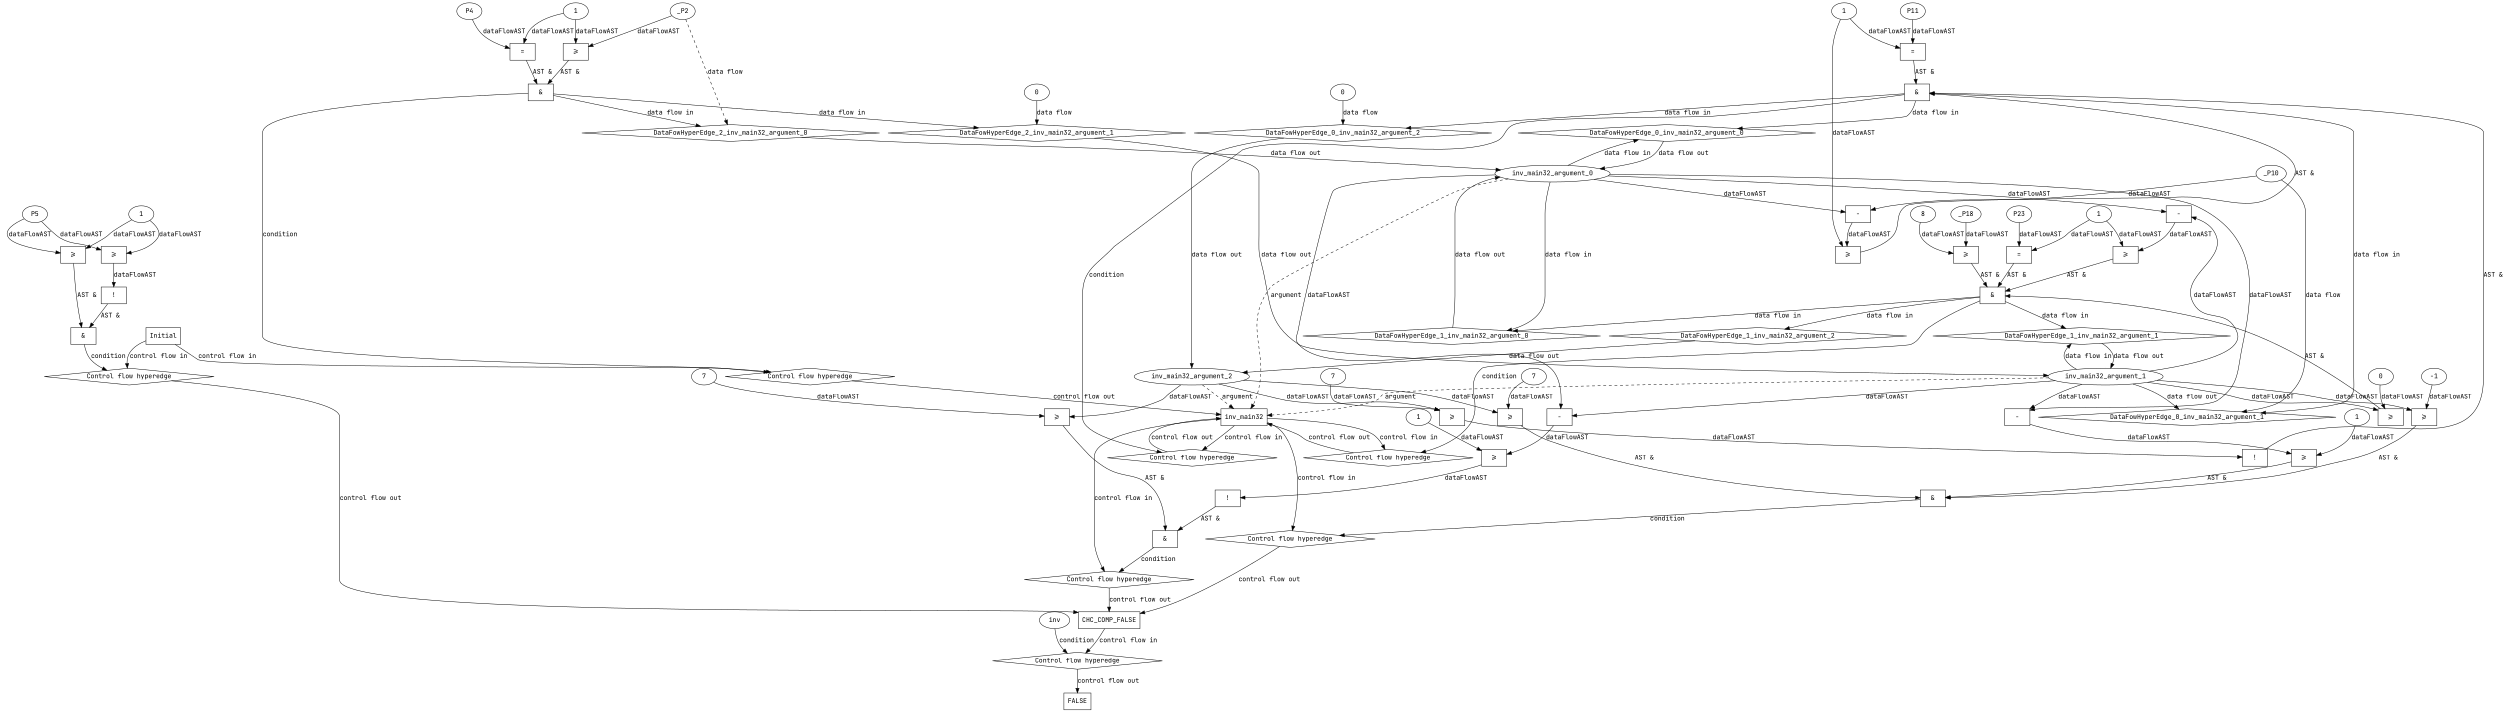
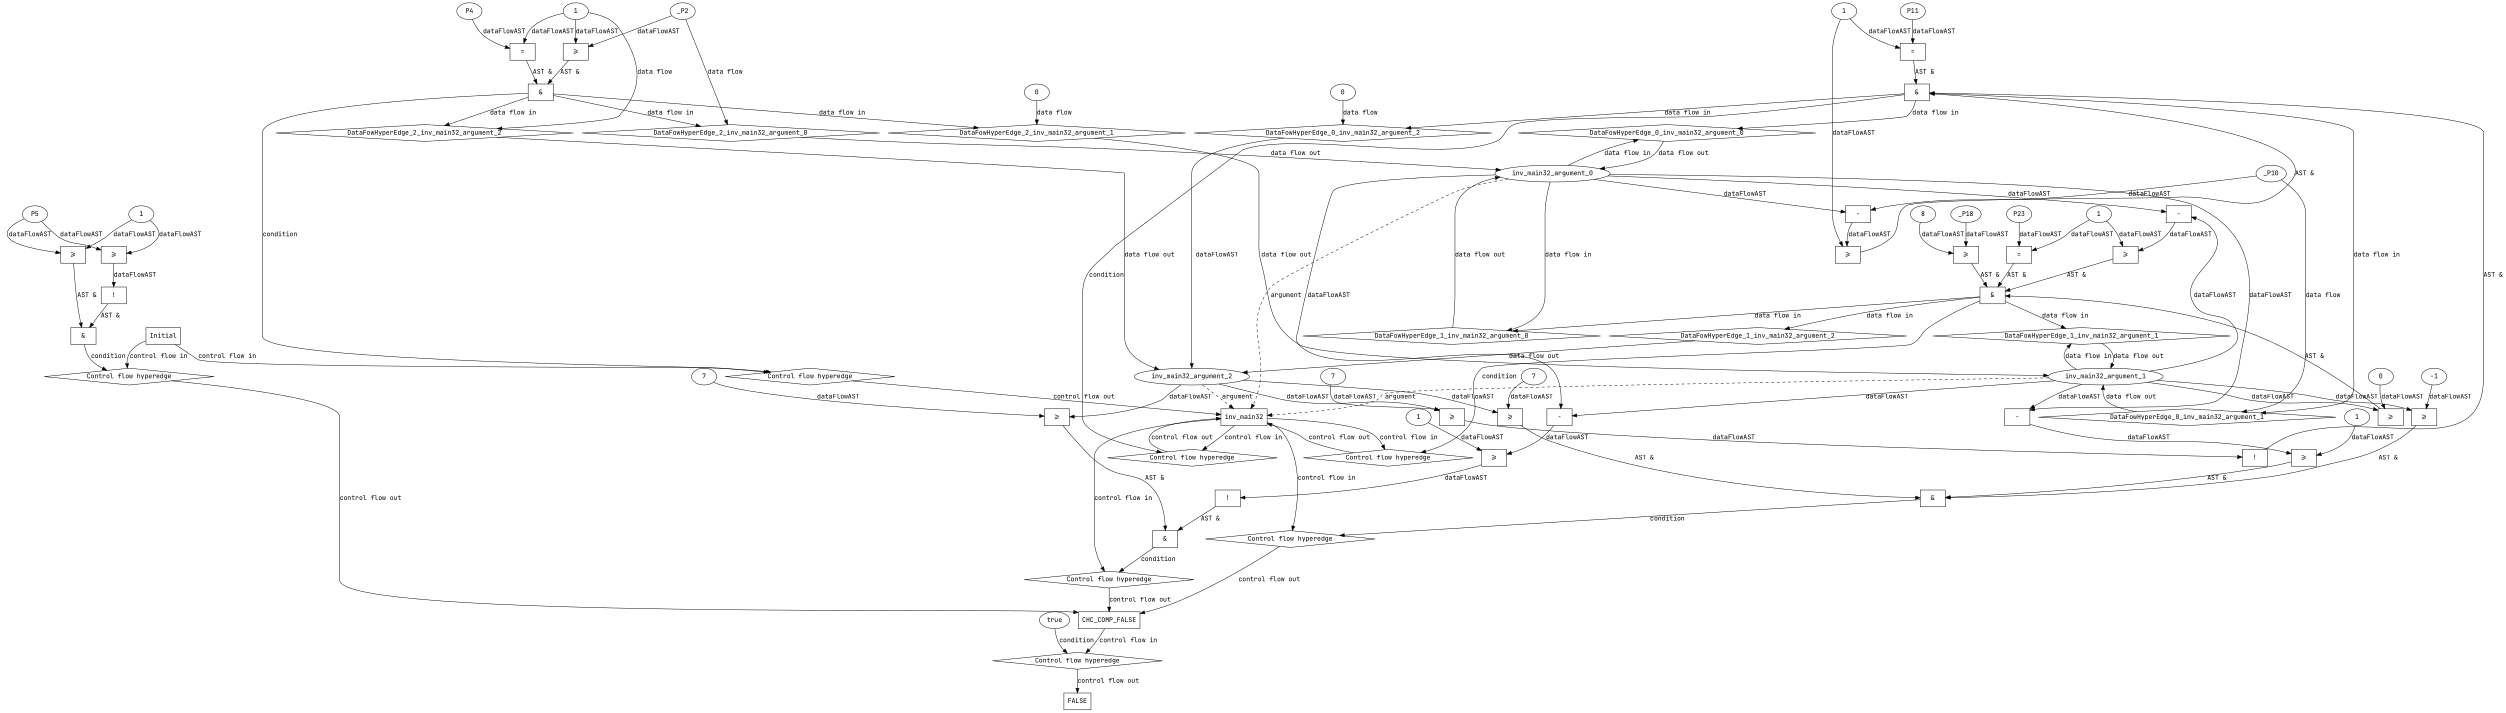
  digraph {
    fontname="JetBrains Mono"
    node [fontname="JetBrains Mono" shape=rect]
    edge [fontname="JetBrains Mono"]
    n1 [label=CHC_COMP_FALSE nodeName=CHC_COMP_FALSE]
    n2 [label="Control flow hyperedge" nodeName=ControlFowHyperEdge_6 shape=diamond]
    n3 [label=FALSE nodeName=FALSE]
    n4 [label=inv_main32 nodeName=inv_main32]
    n5 [label="Control flow hyperedge" nodeName=ControlFowHyperEdge_0 shape=diamond]
    n6 [label="Control flow hyperedge" nodeName=ControlFowHyperEdge_1 shape=diamond]
    n7 [label="Control flow hyperedge" nodeName=ControlFowHyperEdge_4 shape=diamond]
    n8 [label="Control flow hyperedge" nodeName=ControlFowHyperEdge_5 shape=diamond]
    n9 [label=Initial nodeName=Initial]
    n10 [label="Control flow hyperedge" nodeName=ControlFowHyperEdge_2 shape=diamond]
    n11 [label="Control flow hyperedge" nodeName=ControlFowHyperEdge_3 shape=diamond]
    n12 [label=inv_main32_argument_0 nodeName=argument0 shape=oval]
    n13 [label="-" nodeName=xxxinv_main32___inv_main32_0xxxguard1_node_1]
    n14 [label="-" nodeName=xxxinv_main32___inv_main32_1xxxguard_0_node_1]
    n15 [label="-" nodeName=xxxCHC_COMP_FALSE___inv_main32_4xxxguard_0_node_1]
    n16 [label="-" nodeName=xxxCHC_COMP_FALSE___inv_main32_5xxxguard1_node_2]
    n17 [label=DataFowHyperEdge_0_inv_main32_argument_0 nodeName=DataFowHyperEdge_0_inv_main32_argument_0 shape=diamond]
    n18 [label=DataFowHyperEdge_1_inv_main32_argument_0 nodeName=DataFowHyperEdge_1_inv_main32_argument_0 shape=diamond]
    n19 [label=">=" nodeName=xxxinv_main32___inv_main32_0xxxguard1_node_0]
    n20 [label=">=" nodeName=xxxinv_main32___inv_main32_1xxxguard_0_node_0]
    n21 [label=">=" nodeName=xxxCHC_COMP_FALSE___inv_main32_4xxxguard_0_node_0]
    n22 [label=">=" nodeName=xxxCHC_COMP_FALSE___inv_main32_5xxxguard1_node_1]
    n23 [label=inv_main32_argument_1 nodeName=argument1 shape=oval]
    n24 [label=">=" nodeName=xxxinv_main32___inv_main32_1xxxguard1_node_0]
    n25 [label=">=" nodeName=xxxCHC_COMP_FALSE___inv_main32_4xxxguard1_node_0]
    n26 [label=DataFowHyperEdge_1_inv_main32_argument_1 nodeName=DataFowHyperEdge_1_inv_main32_argument_1 shape=diamond]
    n27 [label="&" nodeName=xxxinv_main32___inv_main32_1xxx_and]
    n28 [label="&" nodeName=xxxCHC_COMP_FALSE___inv_main32_4xxx_and]
    n29 [label=inv_main32_argument_2 nodeName=argument2 shape=oval]
    n30 [label=">=" nodeName=xxxinv_main32___inv_main32_0xxxguard_0_node_1]
    n31 [label=">=" nodeName=xxxCHC_COMP_FALSE___inv_main32_4xxxguard2_node_0]
    n32 [label=">=" nodeName=xxxCHC_COMP_FALSE___inv_main32_5xxxguard_0_node_0]
    n33 [label="!" nodeName=xxxinv_main32___inv_main32_0xxxguard_0_node_0]
    n34 [label="&" nodeName=xxxCHC_COMP_FALSE___inv_main32_5xxx_and]
    n35 [label="&" nodeName=xxxinv_main32___inv_main32_0xxx_and]
    n36 [label=DataFowHyperEdge_0_inv_main32_argument_1 nodeName=DataFowHyperEdge_0_inv_main32_argument_1 shape=diamond]
    n37 [label=DataFowHyperEdge_0_inv_main32_argument_2 nodeName=DataFowHyperEdge_0_inv_main32_argument_2 shape=diamond]
    n38 [label=7 nodeName=xxxinv_main32___inv_main32_0xxxguard_0_node_2 shape=""]
    n39 [label=1 nodeName=xxxinv_main32___inv_main32_0xxxguard1_node_4 shape=""]
    n40 [label="=" nodeName=xxxinv_main32___inv_main32_0xxxguard2_node_0]
    n41 [label=_P10 nodeName=xxxinv_main32___inv_main32_0xxxdataFlow_0_node_0 shape=""]
    n42 [label=P11 nodeName=xxxinv_main32___inv_main32_0xxxguard2_node_1 shape=""]
    n43 [label=0 nodeName=xxxinv_main32___inv_main32_0xxxdataFlow1_node_0 shape=""]
    n44 [label=DataFowHyperEdge_1_inv_main32_argument_2 nodeName=DataFowHyperEdge_1_inv_main32_argument_2 shape=diamond]
    n45 [label=1 nodeName=xxxinv_main32___inv_main32_1xxxguard_0_node_4 shape=""]
    n46 [label="=" nodeName=xxxinv_main32___inv_main32_1xxxguard3_node_0]
    n47 [label=0 nodeName=xxxinv_main32___inv_main32_1xxxguard1_node_2 shape=""]
    n48 [label=">=" nodeName=xxxinv_main32___inv_main32_1xxxguard2_node_0]
    n49 [label=8 nodeName=xxxinv_main32___inv_main32_1xxxguard2_node_1 shape=""]
    n50 [label=_P18 nodeName=xxxinv_main32___inv_main32_1xxxdataFlow_0_node_0 shape=""]
    n51 [label=P23 nodeName=xxxinv_main32___inv_main32_1xxxguard3_node_1 shape=""]
    n52 [label="&" nodeName=xxxinv_main32___Initial_2xxx_and]
    n53 [label=DataFowHyperEdge_2_inv_main32_argument_0 nodeName=DataFowHyperEdge_2_inv_main32_argument_0 shape=diamond]
    n54 [label=DataFowHyperEdge_2_inv_main32_argument_1 nodeName=DataFowHyperEdge_2_inv_main32_argument_1 shape=diamond]
+   n55 [label=DataFowHyperEdge_2_inv_main32_argument_2 nodeName=DataFowHyperEdge_2_inv_main32_argument_2 shape=diamond]
    n56 [label=">=" nodeName=xxxinv_main32___Initial_2xxxguard_0_node_0]
    n57 [label=_P2 nodeName=xxxinv_main32___Initial_2xxxdataFlow_0_node_0 shape=""]
    n58 [label=1 nodeName=xxxinv_main32___Initial_2xxxdataFlow2_node_0 shape=""]
    n59 [label="=" nodeName=xxxinv_main32___Initial_2xxxguard1_node_0]
    n60 [label=P4 nodeName=xxxinv_main32___Initial_2xxxguard1_node_1 shape=""]
    n61 [label=0 nodeName=xxxinv_main32___Initial_2xxxdataFlow1_node_0 shape=""]
    n62 [label="&" nodeName=xxxCHC_COMP_FALSE___Initial_3xxx_and]
    n63 [label=">=" nodeName=xxxCHC_COMP_FALSE___Initial_3xxxguard_0_node_0]
    n64 [label=P5 nodeName=xxxCHC_COMP_FALSE___Initial_3xxxguard_0_node_1 shape=""]
    n65 [label=">=" nodeName=xxxCHC_COMP_FALSE___Initial_3xxxguard1_node_1]
    n66 [label="!" nodeName=xxxCHC_COMP_FALSE___Initial_3xxxguard1_node_0]
    n67 [label=1 nodeName=xxxCHC_COMP_FALSE___Initial_3xxxguard_0_node_2 shape=""]
    n68 [label=1 nodeName=xxxCHC_COMP_FALSE___inv_main32_4xxxguard_0_node_4 shape=""]
    n69 [label=-1 nodeName=xxxCHC_COMP_FALSE___inv_main32_4xxxguard1_node_1 shape=""]
    n70 [label=7 nodeName=xxxCHC_COMP_FALSE___inv_main32_4xxxguard2_node_1 shape=""]
    n71 [label=7 nodeName=xxxCHC_COMP_FALSE___inv_main32_5xxxguard_0_node_1 shape=""]
    n72 [label="!" nodeName=xxxCHC_COMP_FALSE___inv_main32_5xxxguard1_node_0]
    n73 [label=1 nodeName=xxxCHC_COMP_FALSE___inv_main32_5xxxguard1_node_5 shape=""]
-   n74 [label=inv nodeName=xxxFALSE___CHC_COMP_FALSE_6xxxguard_0_node_0 shape=""]
+   n74 [label=true nodeName=xxxFALSE___CHC_COMP_FALSE_6xxxguard_0_node_0 shape=""]
    n1 -> n2 [label="control flow in"]
    n2 -> n3 [label="control flow out"]
    n4 -> n5 [label="control flow in"]
    n4 -> n6 [label="control flow in"]
    n4 -> n7 [label="control flow in"]
    n4 -> n8 [label="control flow in"]
    n5 -> n4 [label="control flow out"]
    n6 -> n4 [label="control flow out"]
    n7 -> n1 [label="control flow out"]
    n8 -> n1 [label="control flow out"]
    n9 -> n10 [label="control flow in"]
    n9 -> n11 [label="control flow in"]
    n10 -> n4 [label="control flow out"]
    n11 -> n1 [label="control flow out"]
    n12 -> n4 [label=argument style=dashed]
    n12 -> n13 [label=dataFlowAST]
    n12 -> n14 [label=dataFlowAST]
    n12 -> n15 [label=dataFlowAST]
    n12 -> n16 [label=dataFlowAST]
    n12 -> n17 [label="data flow in"]
    n12 -> n18 [label="data flow in"]
    n13 -> n19 [label=dataFlowAST]
    n14 -> n20 [label=dataFlowAST]
    n15 -> n21 [label=dataFlowAST]
    n16 -> n22 [label=dataFlowAST]
    n17 -> n12 [label="data flow out"]
    n18 -> n12 [label="data flow out"]
    n19 -> n35 [label="AST &"]
    n20 -> n27 [label="AST &"]
    n21 -> n28 [label="AST &"]
    n22 -> n72 [label=dataFlowAST]
    n23 -> n4 [label=argument style=dashed]
    n23 -> n14 [label=dataFlowAST]
    n23 -> n15 [label=dataFlowAST]
    n23 -> n16 [label=dataFlowAST]
    n23 -> n24 [label=dataFlowAST]
    n23 -> n25 [label=dataFlowAST]
    n23 -> n26 [label="data flow in"]
    n24 -> n27 [label="AST &"]
    n25 -> n28 [label="AST &"]
    n26 -> n23 [label="data flow out"]
    n27 -> n6 [label=condition]
    n27 -> n18 [label="data flow in"]
    n27 -> n26 [label="data flow in"]
    n27 -> n44 [label="data flow in"]
    n28 -> n7 [label=condition]
    n29 -> n4 [label=argument style=dashed]
    n29 -> n30 [label=dataFlowAST]
    n29 -> n31 [label=dataFlowAST]
    n29 -> n32 [label=dataFlowAST]
    n30 -> n33 [label=dataFlowAST]
    n31 -> n28 [label="AST &"]
    n32 -> n34 [label="AST &"]
    n33 -> n35 [label="AST &"]
    n34 -> n8 [label=condition]
    n35 -> n5 [label=condition]
    n35 -> n17 [label="data flow in"]
    n35 -> n36 [label="data flow in"]
    n35 -> n37 [label="data flow in"]
-   n23 -> n36 [label="data flow out"]
-   n37 -> n29 [label="data flow out"]
+   n36 -> n23 [label="data flow out"]
+   n37 -> n29 [label=dataFlowAST]
    n38 -> n30 [label=dataFlowAST]
    n39 -> n19 [label=dataFlowAST]
    n39 -> n40 [label=dataFlowAST]
    n40 -> n35 [label="AST &"]
    n41 -> n13 [label=dataFlowAST]
    n41 -> n36 [label="data flow"]
    n42 -> n40 [label=dataFlowAST]
    n43 -> n37 [label="data flow"]
    n44 -> n29 [label="data flow out"]
    n45 -> n20 [label=dataFlowAST]
    n45 -> n46 [label=dataFlowAST]
    n46 -> n27 [label="AST &"]
    n47 -> n24 [label=dataFlowAST]
    n48 -> n27 [label="AST &"]
    n49 -> n48 [label=dataFlowAST]
    n50 -> n48 [label=dataFlowAST]
    n51 -> n46 [label=dataFlowAST]
    n52 -> n10 [label=condition]
    n52 -> n53 [label="data flow in"]
    n52 -> n54 [label="data flow in"]
+   n52 -> n55 [label="data flow in"]
    n53 -> n12 [label="data flow out"]
    n54 -> n23 [label="data flow out"]
+   n55 -> n29 [label="data flow out"]
    n56 -> n52 [label="AST &"]
-   n57 -> n53 [label="data flow" style=dashed]
+   n57 -> n53 [label="data flow"]
    n57 -> n56 [label=dataFlowAST]
+   n58 -> n55 [label="data flow"]
    n58 -> n56 [label=dataFlowAST]
    n58 -> n59 [label=dataFlowAST]
    n59 -> n52 [label="AST &"]
    n60 -> n59 [label=dataFlowAST]
    n61 -> n54 [label="data flow"]
    n62 -> n11 [label=condition]
    n63 -> n62 [label="AST &"]
    n64 -> n63 [label=dataFlowAST]
    n64 -> n65 [label=dataFlowAST]
    n65 -> n66 [label=dataFlowAST]
    n66 -> n62 [label="AST &"]
    n67 -> n63 [label=dataFlowAST]
    n67 -> n65 [label=dataFlowAST]
    n68 -> n21 [label=dataFlowAST]
    n69 -> n25 [label=dataFlowAST]
    n70 -> n31 [label=dataFlowAST]
    n71 -> n32 [label=dataFlowAST]
    n72 -> n34 [label="AST &"]
    n73 -> n22 [label=dataFlowAST]
    n74 -> n2 [label=condition]
  }
